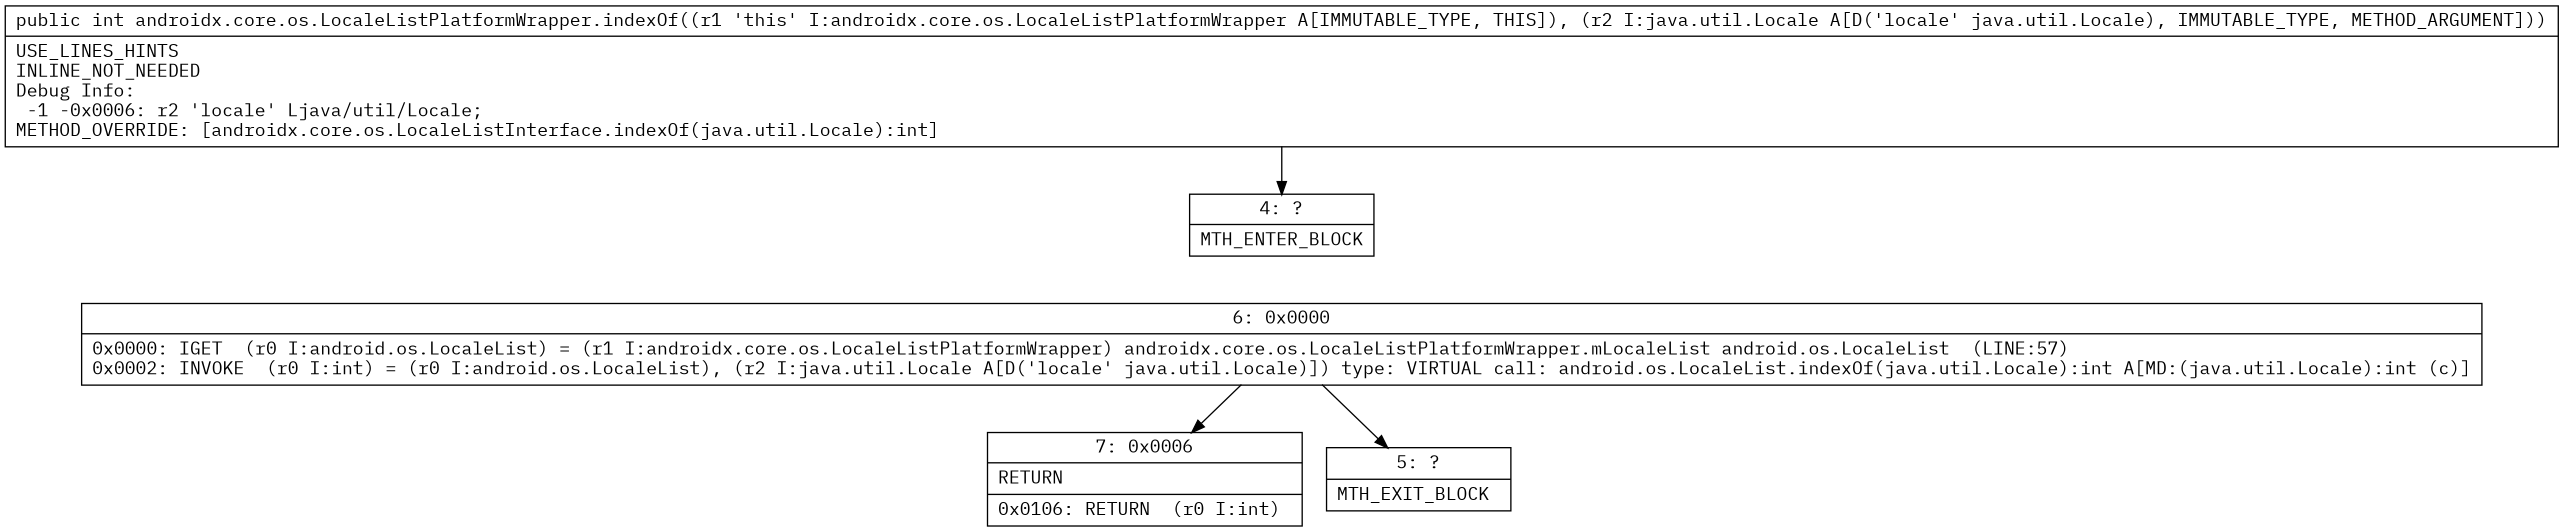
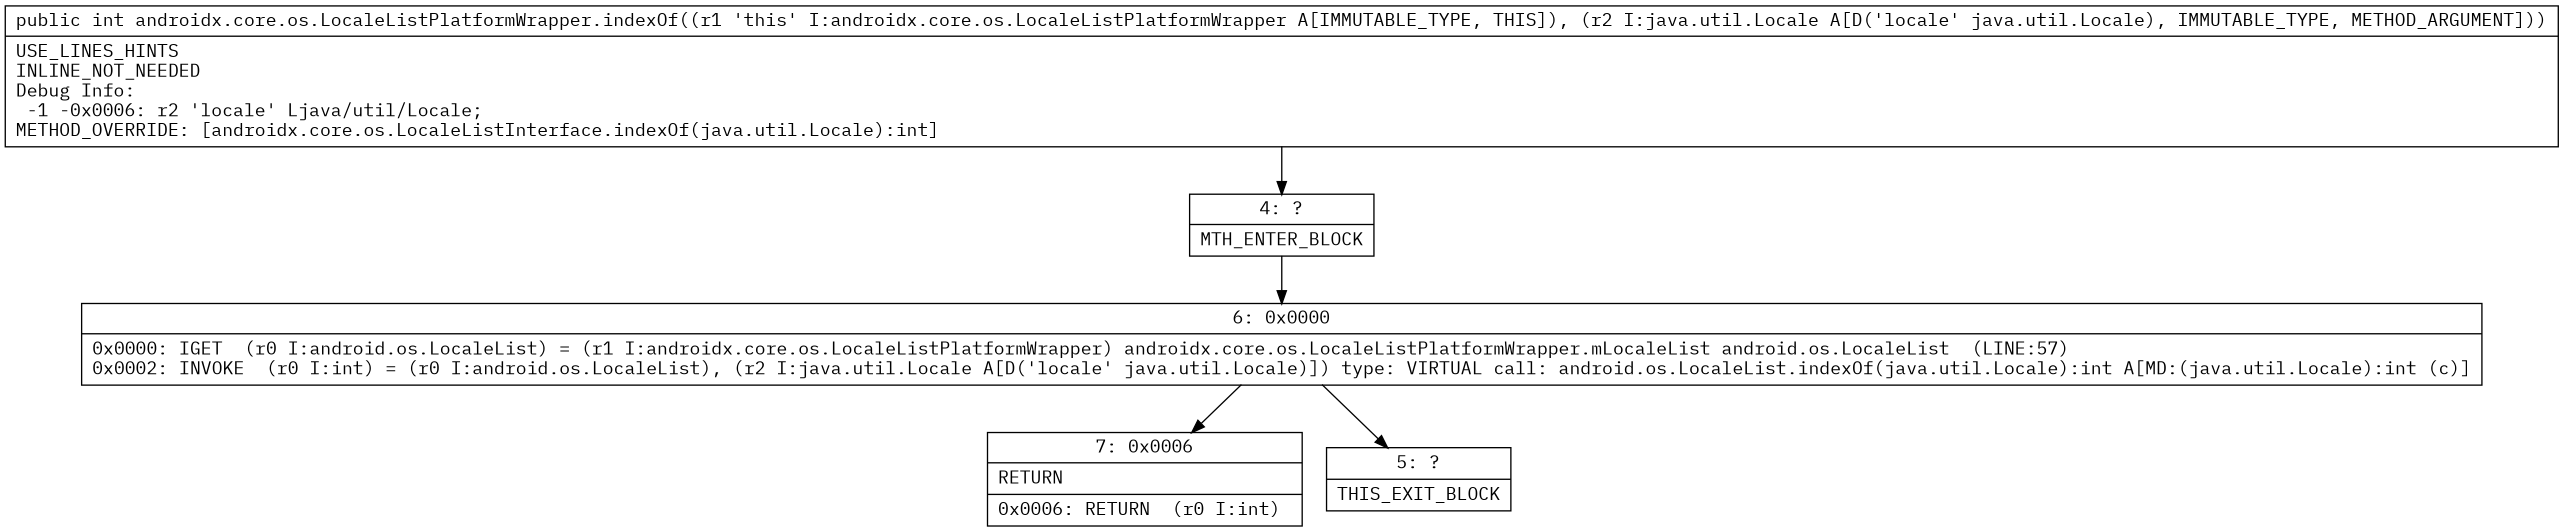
  digraph {
    fontname="IBM Plex Mono"
    node [fontname="IBM Plex Mono" shape=record]
    edge [fontname="IBM Plex Mono"]
    n1 [label="{4\:\ ?|MTH_ENTER_BLOCK\l}"]
    n2 [label="{6\:\ 0x0000|0x0000: IGET  (r0 I:android.os.LocaleList) = (r1 I:androidx.core.os.LocaleListPlatformWrapper) androidx.core.os.LocaleListPlatformWrapper.mLocaleList android.os.LocaleList  (LINE:57)\l0x0002: INVOKE  (r0 I:int) = (r0 I:android.os.LocaleList), (r2 I:java.util.Locale A[D('locale' java.util.Locale)]) type: VIRTUAL call: android.os.LocaleList.indexOf(java.util.Locale):int A[MD:(java.util.Locale):int (c)]\l}"]
-   n3 [label="{7\:\ 0x0006|RETURN\l|0x0106: RETURN  (r0 I:int) \l}"]
-   n4 [label="{5\:\ ?|MTH_EXIT_BLOCK\l}"]
+   n3 [label="{7\:\ 0x0006|RETURN\l|0x0006: RETURN  (r0 I:int) \l}"]
+   n4 [label="{5\:\ ?|THIS_EXIT_BLOCK\l}"]
    n5 [label="{public int androidx.core.os.LocaleListPlatformWrapper.indexOf((r1 'this' I:androidx.core.os.LocaleListPlatformWrapper A[IMMUTABLE_TYPE, THIS]), (r2 I:java.util.Locale A[D('locale' java.util.Locale), IMMUTABLE_TYPE, METHOD_ARGUMENT]))  | USE_LINES_HINTS\lINLINE_NOT_NEEDED\lDebug Info:\l  \-1 \-0x0006: r2 'locale' Ljava\/util\/Locale;\lMETHOD_OVERRIDE: [androidx.core.os.LocaleListInterface.indexOf(java.util.Locale):int]\l}"]
+   n1 -> n2
    n2 -> n3
    n2 -> n4
    n5 -> n1
  }
